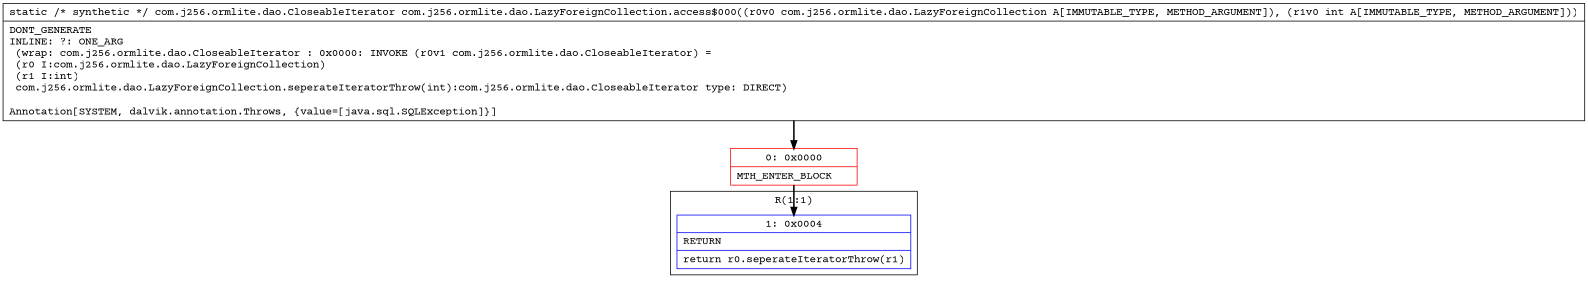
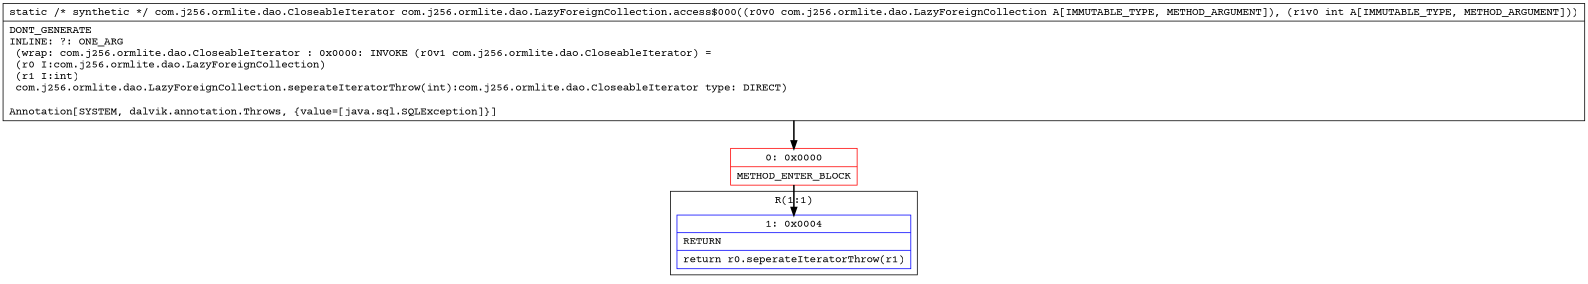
  digraph {
    fontname="Courier Prime"
    node [shape=record fontname="Courier Prime"]
    edge [style=bold fontname="Courier Prime"]
    n1 [color=blue label="{1\:\ 0x0004|RETURN\l|return r0.seperateIteratorThrow(r1)\l}"]
-   n2 [color=red label="{0\:\ 0x0000|MTH_ENTER_BLOCK\l}"]
+   n2 [color=red label="{0\:\ 0x0000|METHOD_ENTER_BLOCK\l}"]
    n3 [label="{static \/* synthetic *\/ com.j256.ormlite.dao.CloseableIterator com.j256.ormlite.dao.LazyForeignCollection.access$000((r0v0 com.j256.ormlite.dao.LazyForeignCollection A[IMMUTABLE_TYPE, METHOD_ARGUMENT]), (r1v0 int A[IMMUTABLE_TYPE, METHOD_ARGUMENT]))  | DONT_GENERATE\lINLINE: ?: ONE_ARG  \l  (wrap: com.j256.ormlite.dao.CloseableIterator : 0x0000: INVOKE  (r0v1 com.j256.ormlite.dao.CloseableIterator) = \l  (r0 I:com.j256.ormlite.dao.LazyForeignCollection)\l  (r1 I:int)\l com.j256.ormlite.dao.LazyForeignCollection.seperateIteratorThrow(int):com.j256.ormlite.dao.CloseableIterator type: DIRECT)\l\lAnnotation[SYSTEM, dalvik.annotation.Throws, \{value=[java.sql.SQLException]\}]\l}"]
    subgraph cluster_1 {
      label="R(1:1)"
      n1
    }
    n2 -> n1
    n3 -> n2
  }
